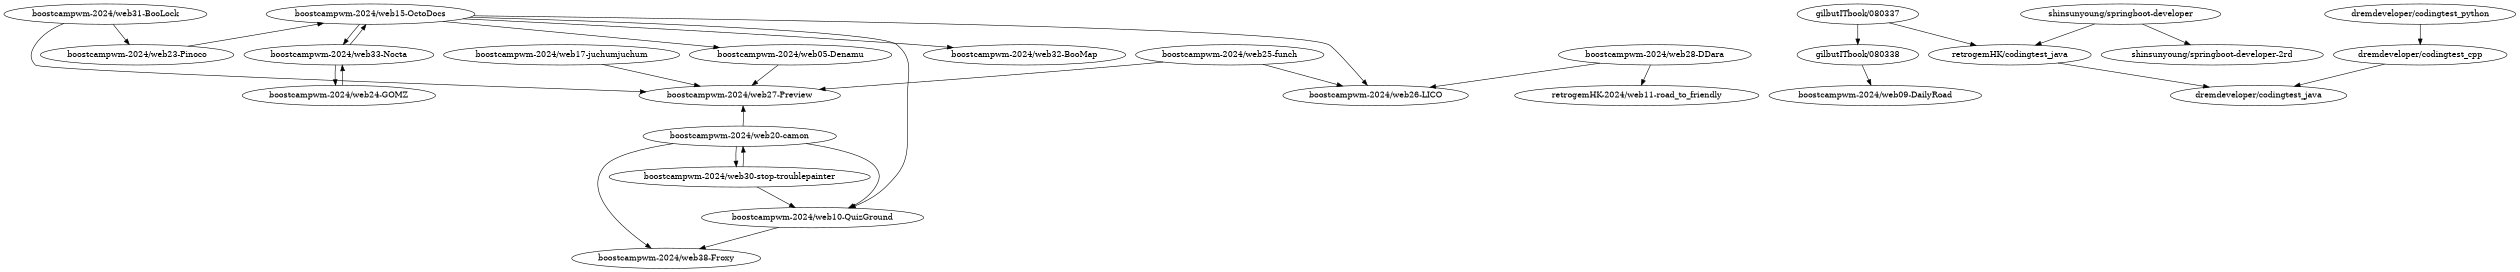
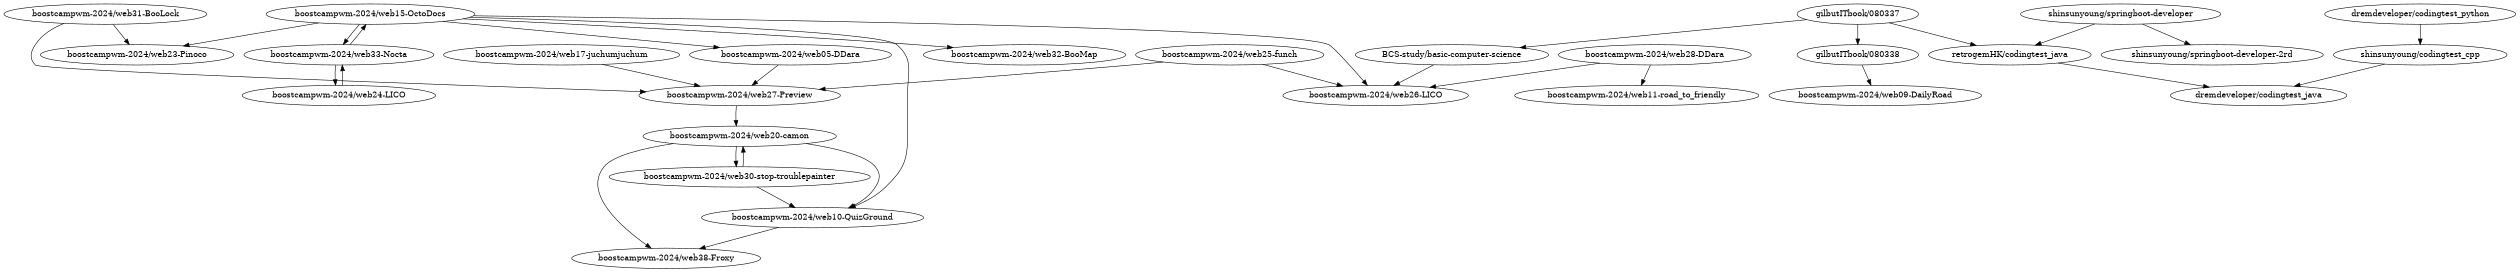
  digraph {
    "gilbutITbook/080337" [l="4.66,45.068"]
+   "BCS-study/basic-computer-science" [l="4.68,45.099"]
    "retrogemHK/codingtest_java" [l="4.648,45.037"]
    "gilbutITbook/080338" [l="4.633,45.07"]
    "boostcampwm-2024/web26-LICO" [l="4.705,45.129"]
    "dremdeveloper/codingtest_java" [l="4.619,45.026"]
    "boostcampwm-2024/web09-DailyRoad" [l="4.653,45.106"]
    "dremdeveloper/codingtest_python" [l="4.566,45.005"]
-   "dremdeveloper/codingtest_cpp" [l="4.592,45.016"]
+   "dremdeveloper/codingtest_cpp" [l="4.592,45.016" label="shinsunyoung/codingtest_cpp"]
    "shinsunyoung/springboot-developer" [l="4.665,45.014"]
    "shinsunyoung/springboot-developer-2rd" [l="4.681,44.995"]
    "boostcampwm-2024/web33-Nocta" [l="4.716,45.175"]
-   "boostcampwm-2024/web24-GOMZ" [l="4.705,45.187"]
+   "boostcampwm-2024/web24-GOMZ" [l="4.705,45.187" label="boostcampwm-2024/web24-LICO"]
    "boostcampwm-2024/web15-OctoDocs" [l="4.731,45.159"]
    "boostcampwm-2024/web10-QuizGround" [l="4.753,45.18"]
    "boostcampwm-2024/web32-BooMap" [l="4.704,45.16"]
    "boostcampwm-2024/web23-Pinoco" [l="4.756,45.161"]
-   "boostcampwm-2024/web05-Denamu" [l="4.742,45.145"]
+   "boostcampwm-2024/web05-Denamu" [l="4.742,45.145" label="boostcampwm-2024/web05-DDara"]
    "boostcampwm-2024/web38-Froxy" [l="4.783,45.188"]
    "boostcampwm-2024/web27-Preview" [l="4.762,45.147"]
    "boostcampwm-2024/web28-DDara" [l="4.678,45.136"]
-   "boostcampwm-2024/web11-road_to_friendly" [l="4.657,45.144" label="retrogemHK-2024/web11-road_to_friendly"]
+   "boostcampwm-2024/web11-road_to_friendly" [l="4.657,45.144"]
    "boostcampwm-2024/web30-stop-troublepainter" [l="4.765,45.193"]
    "boostcampwm-2024/web20-camon" [l="4.772,45.176"]
    "boostcampwm-2024/web25-funch" [l="4.735,45.131"]
    "boostcampwm-2024/web31-BooLock" [l="4.78,45.157"]
    "boostcampwm-2024/web17-juchumjuchum" [l="4.77,45.13"]
+   "gilbutITbook/080337" -> "BCS-study/basic-computer-science"
    "gilbutITbook/080337" -> "retrogemHK/codingtest_java"
    "gilbutITbook/080337" -> "gilbutITbook/080338"
+   "BCS-study/basic-computer-science" -> "boostcampwm-2024/web26-LICO"
    "retrogemHK/codingtest_java" -> "dremdeveloper/codingtest_java"
    "gilbutITbook/080338" -> "boostcampwm-2024/web09-DailyRoad"
    "dremdeveloper/codingtest_python" -> "dremdeveloper/codingtest_cpp"
    "dremdeveloper/codingtest_cpp" -> "dremdeveloper/codingtest_java"
    "shinsunyoung/springboot-developer" -> "retrogemHK/codingtest_java"
    "shinsunyoung/springboot-developer" -> "shinsunyoung/springboot-developer-2rd"
    "boostcampwm-2024/web33-Nocta" -> "boostcampwm-2024/web24-GOMZ"
    "boostcampwm-2024/web33-Nocta" -> "boostcampwm-2024/web15-OctoDocs"
    "boostcampwm-2024/web24-GOMZ" -> "boostcampwm-2024/web33-Nocta"
    "boostcampwm-2024/web15-OctoDocs" -> "boostcampwm-2024/web26-LICO"
    "boostcampwm-2024/web15-OctoDocs" -> "boostcampwm-2024/web33-Nocta"
    "boostcampwm-2024/web15-OctoDocs" -> "boostcampwm-2024/web10-QuizGround"
    "boostcampwm-2024/web15-OctoDocs" -> "boostcampwm-2024/web32-BooMap"
-   "boostcampwm-2024/web23-Pinoco" -> "boostcampwm-2024/web15-OctoDocs"
+   "boostcampwm-2024/web15-OctoDocs" -> "boostcampwm-2024/web23-Pinoco"
    "boostcampwm-2024/web15-OctoDocs" -> "boostcampwm-2024/web05-Denamu"
    "boostcampwm-2024/web10-QuizGround" -> "boostcampwm-2024/web38-Froxy"
    "boostcampwm-2024/web05-Denamu" -> "boostcampwm-2024/web27-Preview"
    "boostcampwm-2024/web28-DDara" -> "boostcampwm-2024/web26-LICO"
    "boostcampwm-2024/web28-DDara" -> "boostcampwm-2024/web11-road_to_friendly"
    "boostcampwm-2024/web30-stop-troublepainter" -> "boostcampwm-2024/web10-QuizGround"
    "boostcampwm-2024/web30-stop-troublepainter" -> "boostcampwm-2024/web20-camon"
    "boostcampwm-2024/web20-camon" -> "boostcampwm-2024/web10-QuizGround"
    "boostcampwm-2024/web20-camon" -> "boostcampwm-2024/web38-Froxy"
-   "boostcampwm-2024/web20-camon" -> "boostcampwm-2024/web27-Preview"
+   "boostcampwm-2024/web27-Preview" -> "boostcampwm-2024/web20-camon"
    "boostcampwm-2024/web20-camon" -> "boostcampwm-2024/web30-stop-troublepainter"
    "boostcampwm-2024/web25-funch" -> "boostcampwm-2024/web26-LICO"
    "boostcampwm-2024/web25-funch" -> "boostcampwm-2024/web27-Preview"
    "boostcampwm-2024/web31-BooLock" -> "boostcampwm-2024/web23-Pinoco"
    "boostcampwm-2024/web31-BooLock" -> "boostcampwm-2024/web27-Preview"
    "boostcampwm-2024/web17-juchumjuchum" -> "boostcampwm-2024/web27-Preview"
  }
